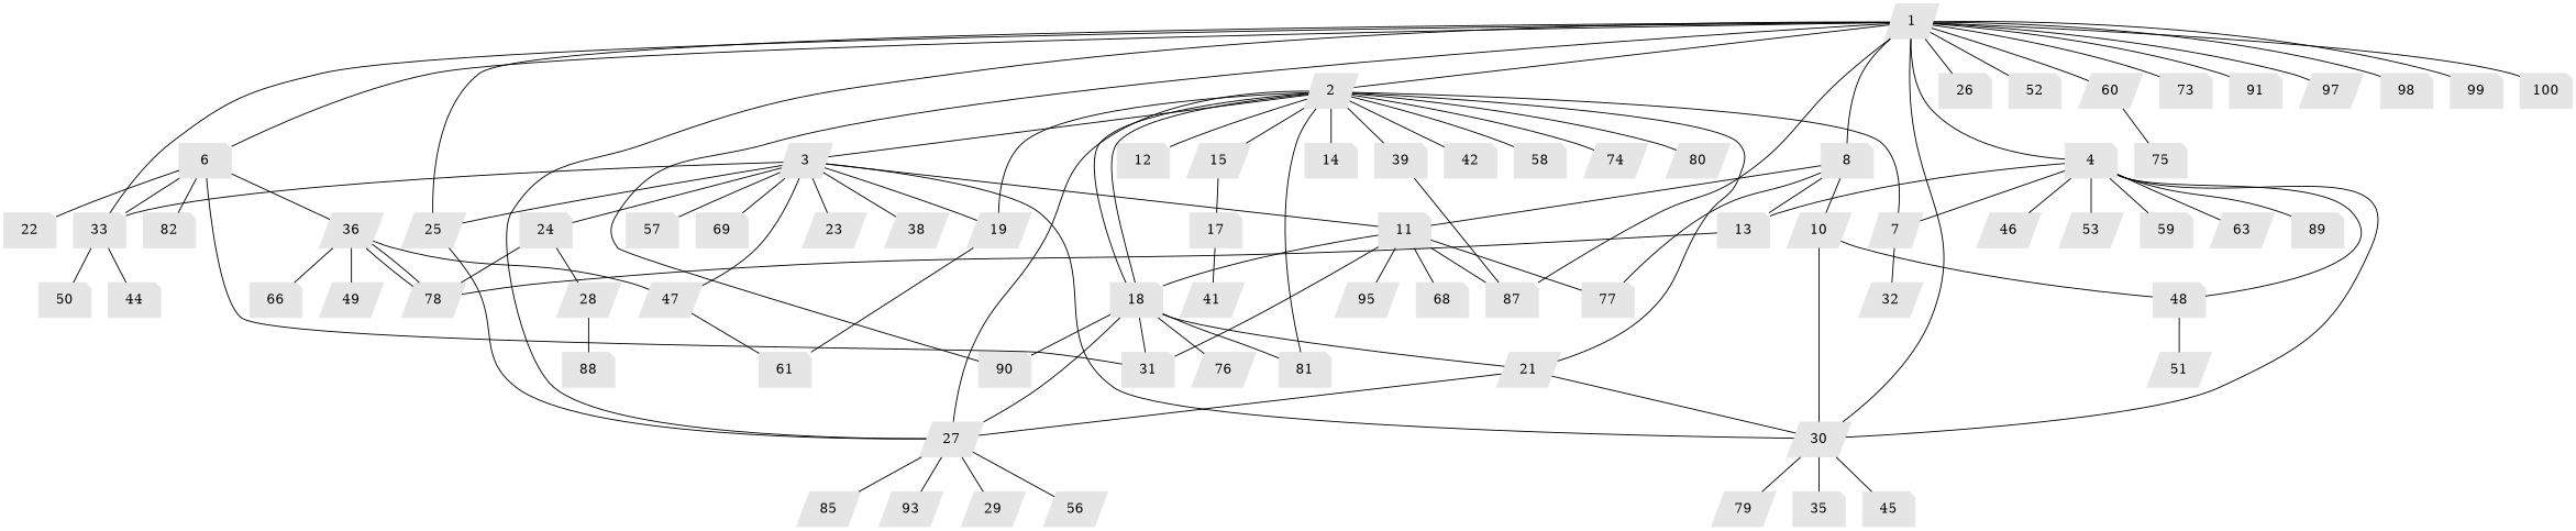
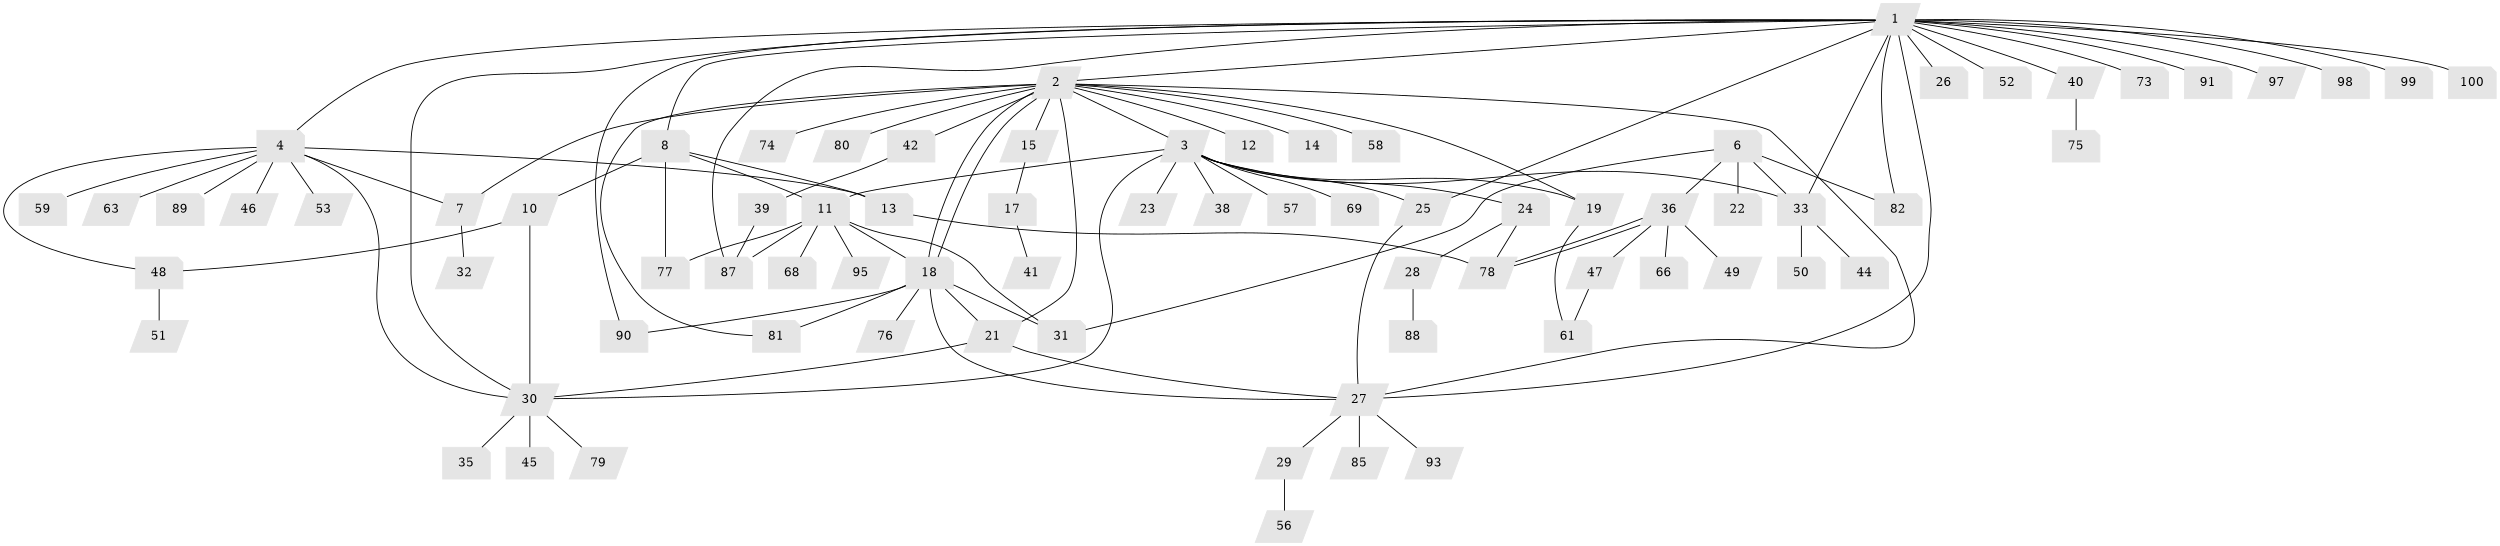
  graph {
    node [color=gray90 shape=note style=filled]
    1 [shape=parallelogram super="+61"]
    2 [shape=parallelogram super="+5"]
    4 [super="+20"]
    6 [super="+96"]
    8 [super="+9"]
    25 [shape=parallelogram super="+65"]
    26
    27 [shape=parallelogram super="+83"]
    30 [shape=parallelogram super="+84"]
    33 [super="+54"]
    52
-   60 [shape=parallelogram]
+   60 [shape=parallelogram label=40]
    73
    87
    90
    91
    97 [shape=parallelogram]
    98
    99
    100
    3 [shape=parallelogram super="+55"]
    7 [shape=parallelogram super="+94"]
    12
    14
    15 [shape=parallelogram]
    18 [super="+86"]
    19 [shape=parallelogram super="+92"]
    21 [shape=parallelogram super="+40"]
    39
    42 [super="+72"]
    58
    74 [shape=parallelogram]
    80 [shape=parallelogram]
    81
    13 [super="+16"]
    46 [shape=parallelogram]
    48
    53 [shape=parallelogram]
    59
    63 [shape=parallelogram]
    89
    22
    31
    36 [shape=parallelogram super="+43"]
    82
    11 [super="+37"]
    10 [shape=parallelogram super="+34"]
    77
    29 [shape=parallelogram]
    56 [shape=parallelogram]
    85 [shape=parallelogram]
    93 [shape=parallelogram]
    35
    45
    79 [shape=parallelogram]
    44
    50
    75
    23 [shape=parallelogram]
    24 [super="+62"]
    38 [shape=parallelogram]
    47 [shape=parallelogram super="+64"]
    57
    69
    32 [shape=parallelogram]
    17 [super="+71"]
    76 [shape=parallelogram]
    n68 [label=61]
    68
    95 [shape=parallelogram]
    78 [shape=parallelogram]
    28 [shape=parallelogram]
    51 [shape=parallelogram]
    49 [shape=parallelogram]
    66
    41 [shape=parallelogram super="+70"]
    88
    1 -- 2
    1 -- 4
-   1 -- 6
+   1 -- 82
    1 -- 8
    1 -- 25
    1 -- 26
    1 -- 27
    1 -- 30
    1 -- 33
    1 -- 52
    1 -- 60
    1 -- 73
    1 -- 87
    1 -- 90
    1 -- 91
    1 -- 97
    1 -- 98
    1 -- 99
    1 -- 100
    2 -- 27
    2 -- 3
    2 -- 7
    2 -- 12
    2 -- 14
    2 -- 15
    2 -- 18
    2 -- 18
    2 -- 19
    2 -- 21
-   2 -- 39
+   42 -- 39
    2 -- 42
    2 -- 58
    2 -- 74
    2 -- 80
    2 -- 81
    4 -- 30
    4 -- 7
    4 -- 13
    4 -- 46
    4 -- 48
    4 -- 53
    4 -- 59
    4 -- 63
    4 -- 89
    6 -- 33
    6 -- 22
    6 -- 31
    6 -- 36
    6 -- 82
    8 -- 13
    8 -- 11
    8 -- 10
    8 -- 77
    25 -- 27
    27 -- 29
-   27 -- 56
+   29 -- 56
    27 -- 85
    27 -- 93
    30 -- 35
    30 -- 45
    30 -- 79
    33 -- 44
    33 -- 50
    60 -- 75
    3 -- 25
    3 -- 30
    3 -- 33
    3 -- 19
    3 -- 11
    3 -- 23
    3 -- 24
    3 -- 38
-   3 -- 47
    3 -- 57
    3 -- 69
    7 -- 32
    15 -- 17
    18 -- 27
    18 -- 90
    18 -- 21
    18 -- 81
    18 -- 31
    18 -- 76
    19 -- n68
    21 -- 27
    21 -- 30
    39 -- 87
    13 -- 78
    48 -- 51
    36 -- 47
    36 -- 78
    36 -- 78
    36 -- 49
    36 -- 66
    11 -- 87
    11 -- 18
    11 -- 31
    11 -- 77
    11 -- 68
    11 -- 95
    10 -- 30
    10 -- 48
    24 -- 78
    24 -- 28
    47 -- n68
    17 -- 41
    28 -- 88
  }
